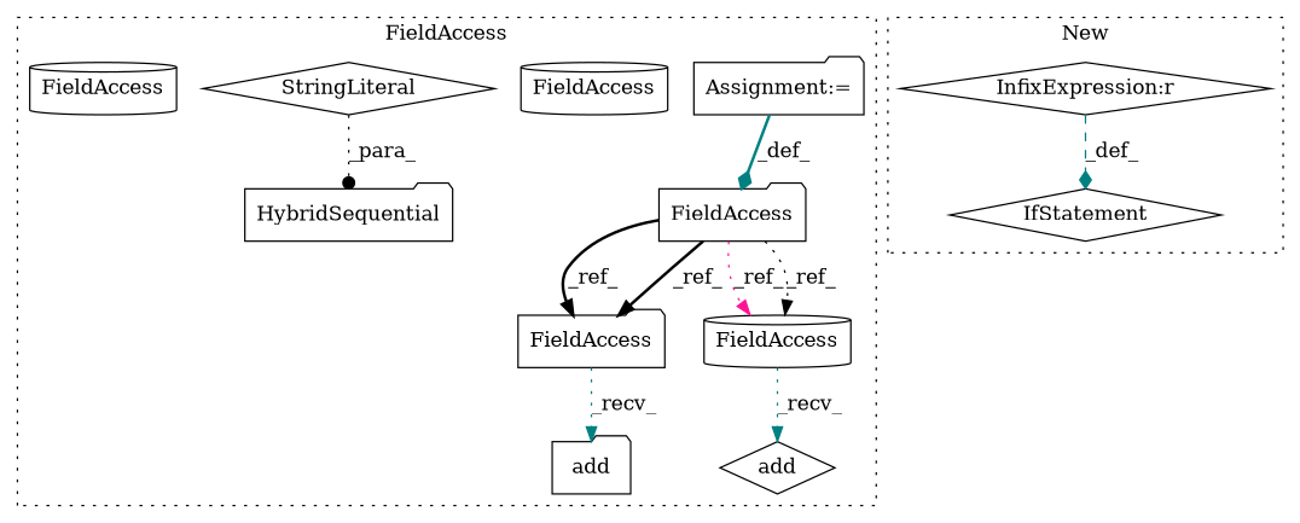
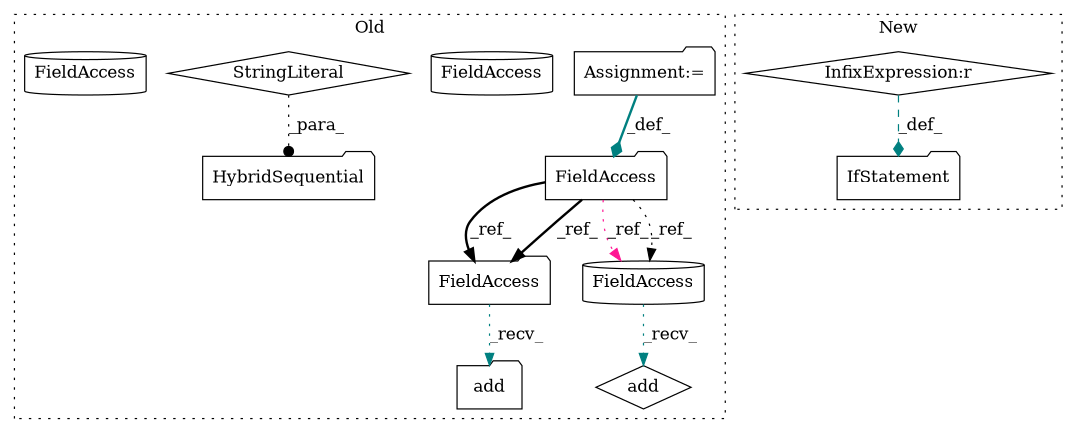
  digraph {
    node [a=22 l=7 s=1376 shape=folder]
    edge [arrowhead=normal color=teal style=dotted]
    n1 [a=32 l="17,1" label=HybridSequential s="1348,1367"]
    n2 [a=7 l=1 label="Assignment:=" s=1344]
    n3 [label=FieldAccess s=1337]
    n4 [label=FieldAccess shape=cylinder]
    n5 [a=32 l="4,1" label=add s="1384,1415" shape=diamond]
    n6 [a=45 l=2 label=StringLiteral s=1365 shape=diamond]
    n7 [a=32 l="4,1" label=add s="1474,1505"]
    n8 [label=FieldAccess s=1466 shape=cylinder]
    n9 [label=FieldAccess s=1466]
    n10 [label=FieldAccess shape=cylinder]
-   n11 [a=25 l=3 label=IfStatement s=908 shape=diamond]
+   n11 [a=25 l=3 label=IfStatement s=908]
    n12 [a=27 l=4 label="InfixExpression:r" s=899 shape=diamond]
    subgraph cluster_1 {
-     label=FieldAccess
+     label=Old
      style=dotted
      n1
      n2
      n3
      n4
      n5
      n6
      n7
      n8
      n9
      n10
    }
    subgraph cluster_2 {
      label=New
      style=dotted
      n11
      n12
    }
    n2 -> n3 [arrowhead=diamond label=_def_ style=bold]
    n3 -> n9 [color=black label=_ref_ style=bold]
    n3 -> n9 [color=black label=_ref_ style=bold]
    n3 -> n10 [color=deeppink label=_ref_]
    n3 -> n10 [color=black label=_ref_]
    n6 -> n1 [arrowhead=dot color=black label=_para_]
    n9 -> n7 [label=_recv_]
    n10 -> n5 [label=_recv_]
    n12 -> n11 [arrowhead=diamond label=_def_ style=dashed]
  }
